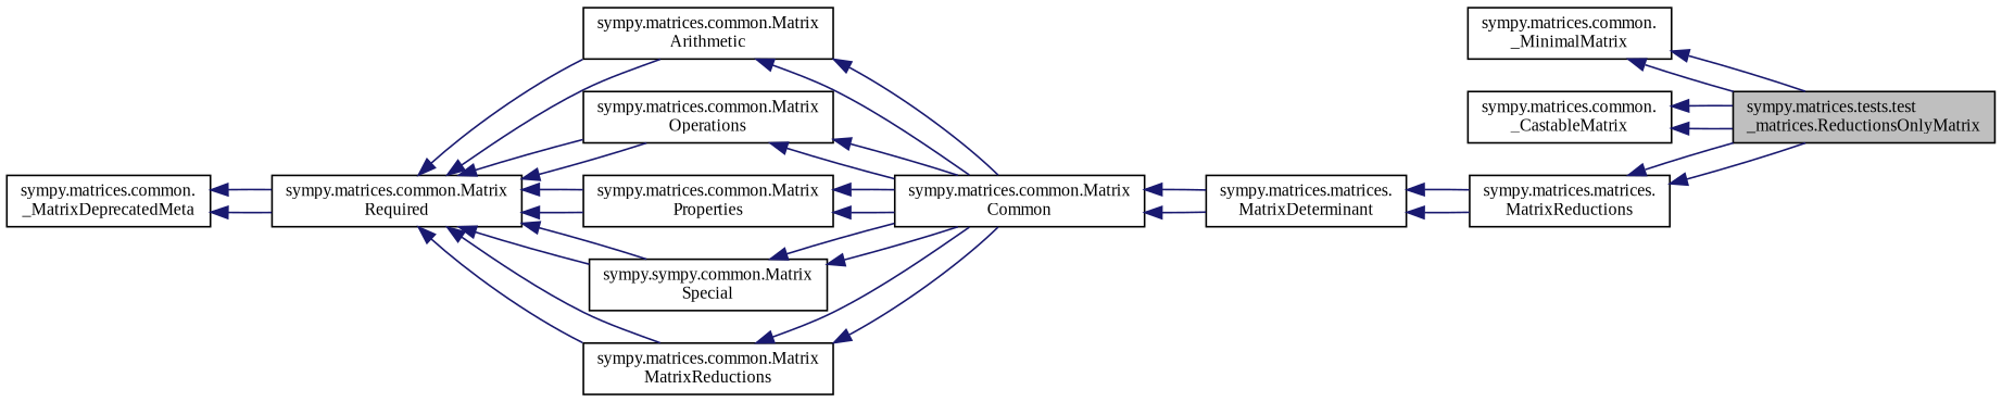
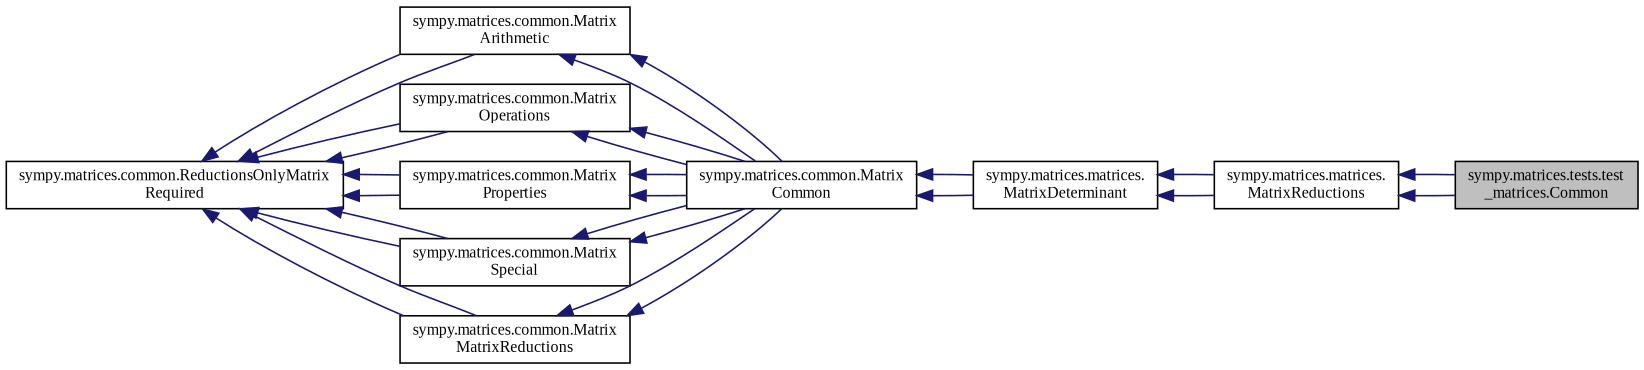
  digraph {
    fontname="Liberation Serif"
    rankdir=LR
    node [color=black fillcolor=white fontname="Liberation Serif" fontsize=10 shape=record style=filled]
    edge [color=midnightblue dir=back fontname="Liberation Serif" fontsize=10 labelfontname=Helvetica labelfontsize=10 style=solid]
-   n1 [fillcolor=grey75 fontcolor=black height=0.2 label="sympy.matrices.tests.test\l_matrices.ReductionsOnlyMatrix" width=0.4]
-   n2 [height=0.2 label="sympy.matrices.common.\l_MinimalMatrix" width=0.4]
-   n3 [height=0.2 label="sympy.matrices.common.\l_CastableMatrix" width=0.4]
+   n1 [fillcolor=grey75 fontcolor=black height=0.2 label="sympy.matrices.tests.test\l_matrices.Common" width=0.4]
    n4 [height=0.2 label="sympy.matrices.matrices.\lMatrixReductions" width=0.4]
    n5 [height=0.2 label="sympy.matrices.matrices.\lMatrixDeterminant" width=0.4]
    n6 [height=0.2 label="sympy.matrices.common.Matrix\lCommon" width=0.4]
    n7 [height=0.2 label="sympy.matrices.common.Matrix\lArithmetic" width=0.4]
-   n8 [height=0.2 label="sympy.matrices.common.Matrix\lRequired" width=0.4]
+   n8 [height=0.2 label="sympy.matrices.common.ReductionsOnlyMatrix\lRequired" width=0.4]
    n9 [height=0.2 label="sympy.matrices.common.Matrix\lOperations" width=0.4]
    n10 [height=0.2 label="sympy.matrices.common.Matrix\lProperties" width=0.4]
-   n11 [height=0.2 label="sympy.sympy.common.Matrix\lSpecial" width=0.4]
+   n11 [height=0.2 label="sympy.matrices.common.Matrix\lSpecial" width=0.4]
    n12 [height=0.2 label="sympy.matrices.common.Matrix\lMatrixReductions" width=0.4]
-   n13 [height=0.2 label="sympy.matrices.common.\l_MatrixDeprecatedMeta" width=0.4]
-   n2 -> n1
-   n2 -> n1
-   n3 -> n1
-   n3 -> n1
    n4 -> n1
    n4 -> n1
    n5 -> n4
    n5 -> n4
    n6 -> n5
    n6 -> n5
    n7 -> n6
    n7 -> n6
    n8 -> n7
    n8 -> n7
    n8 -> n9
    n8 -> n9
    n8 -> n10
    n8 -> n10
    n8 -> n11
    n8 -> n11
    n8 -> n12
    n8 -> n12
    n9 -> n6
    n9 -> n6
    n10 -> n6
    n10 -> n6
    n11 -> n6
    n11 -> n6
    n12 -> n6
    n12 -> n6
-   n13 -> n8
-   n13 -> n8
  }
